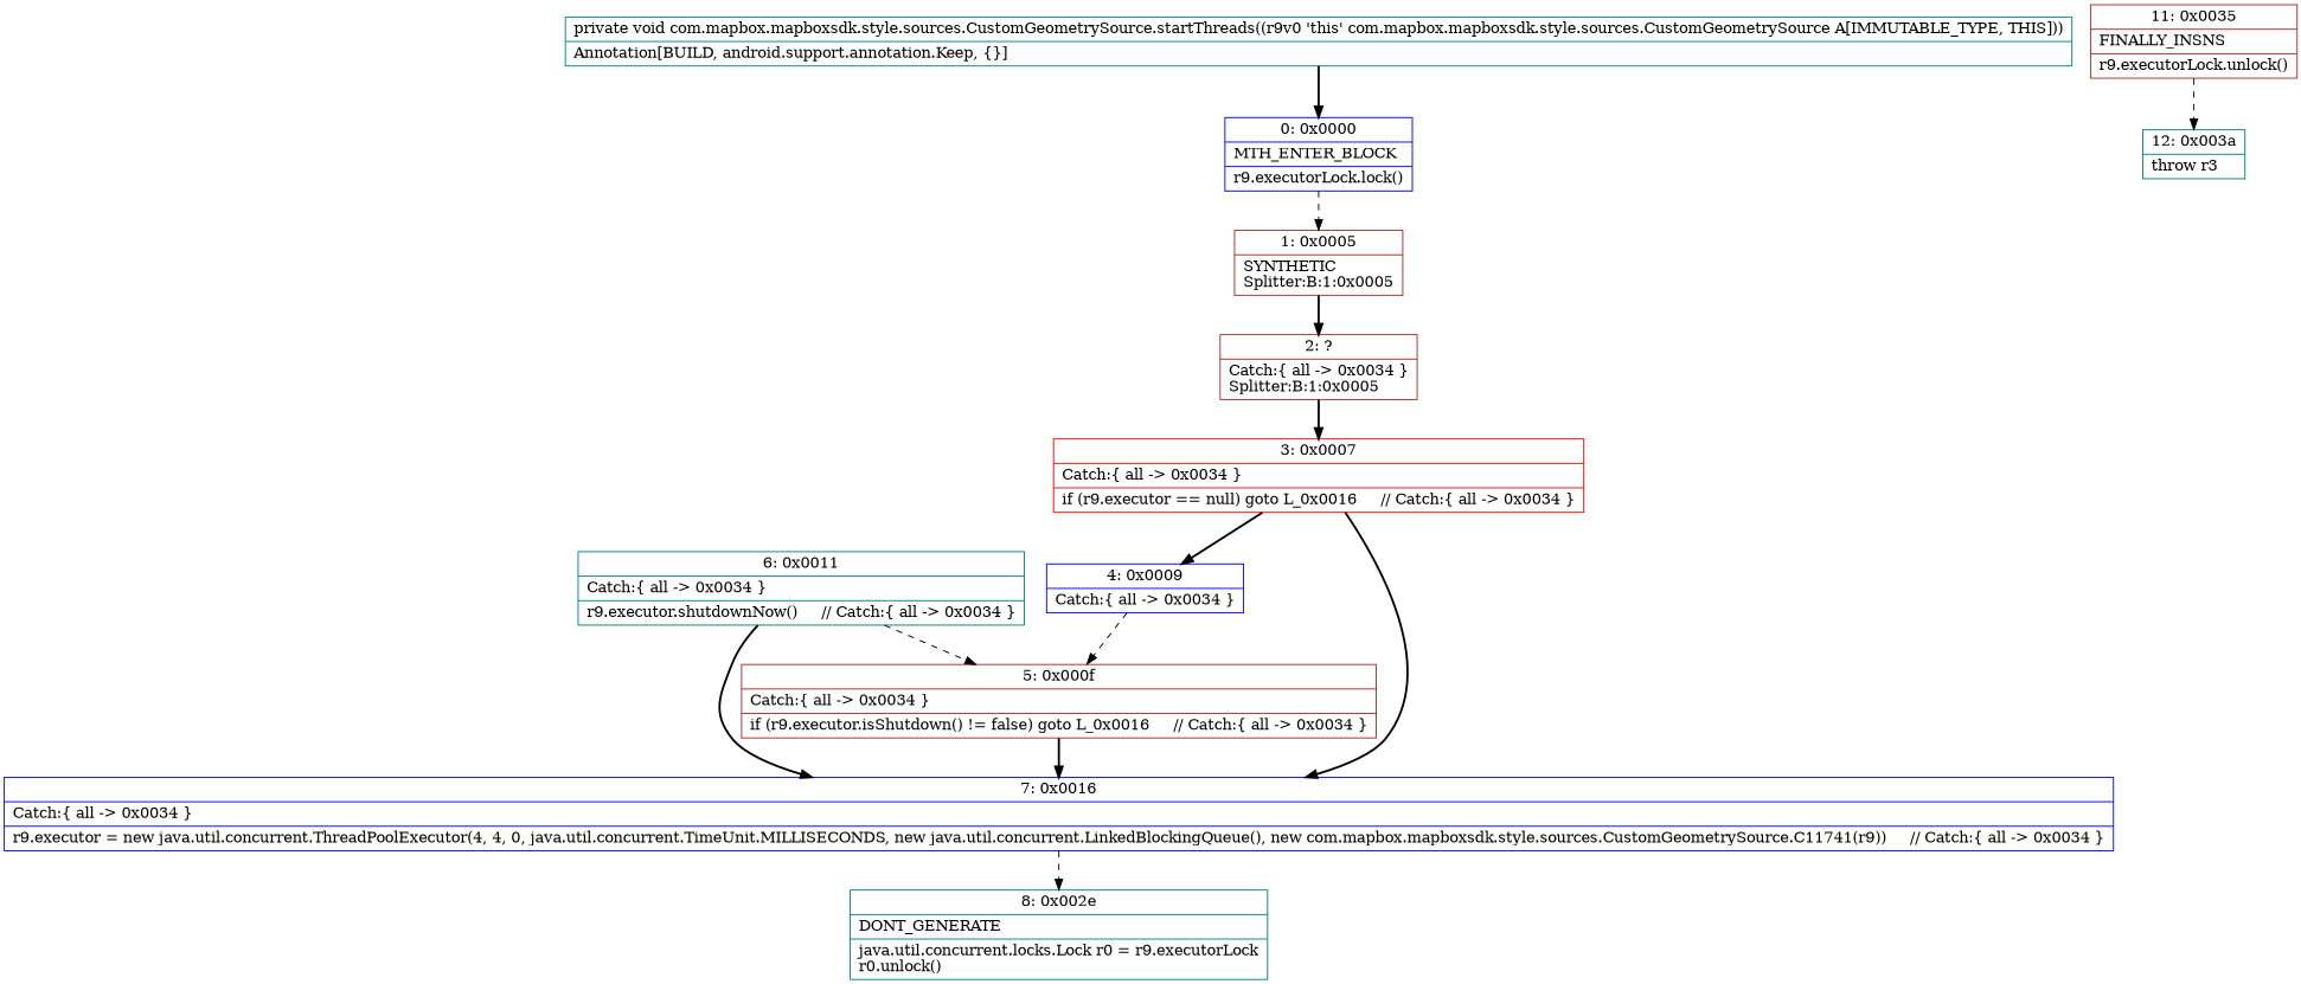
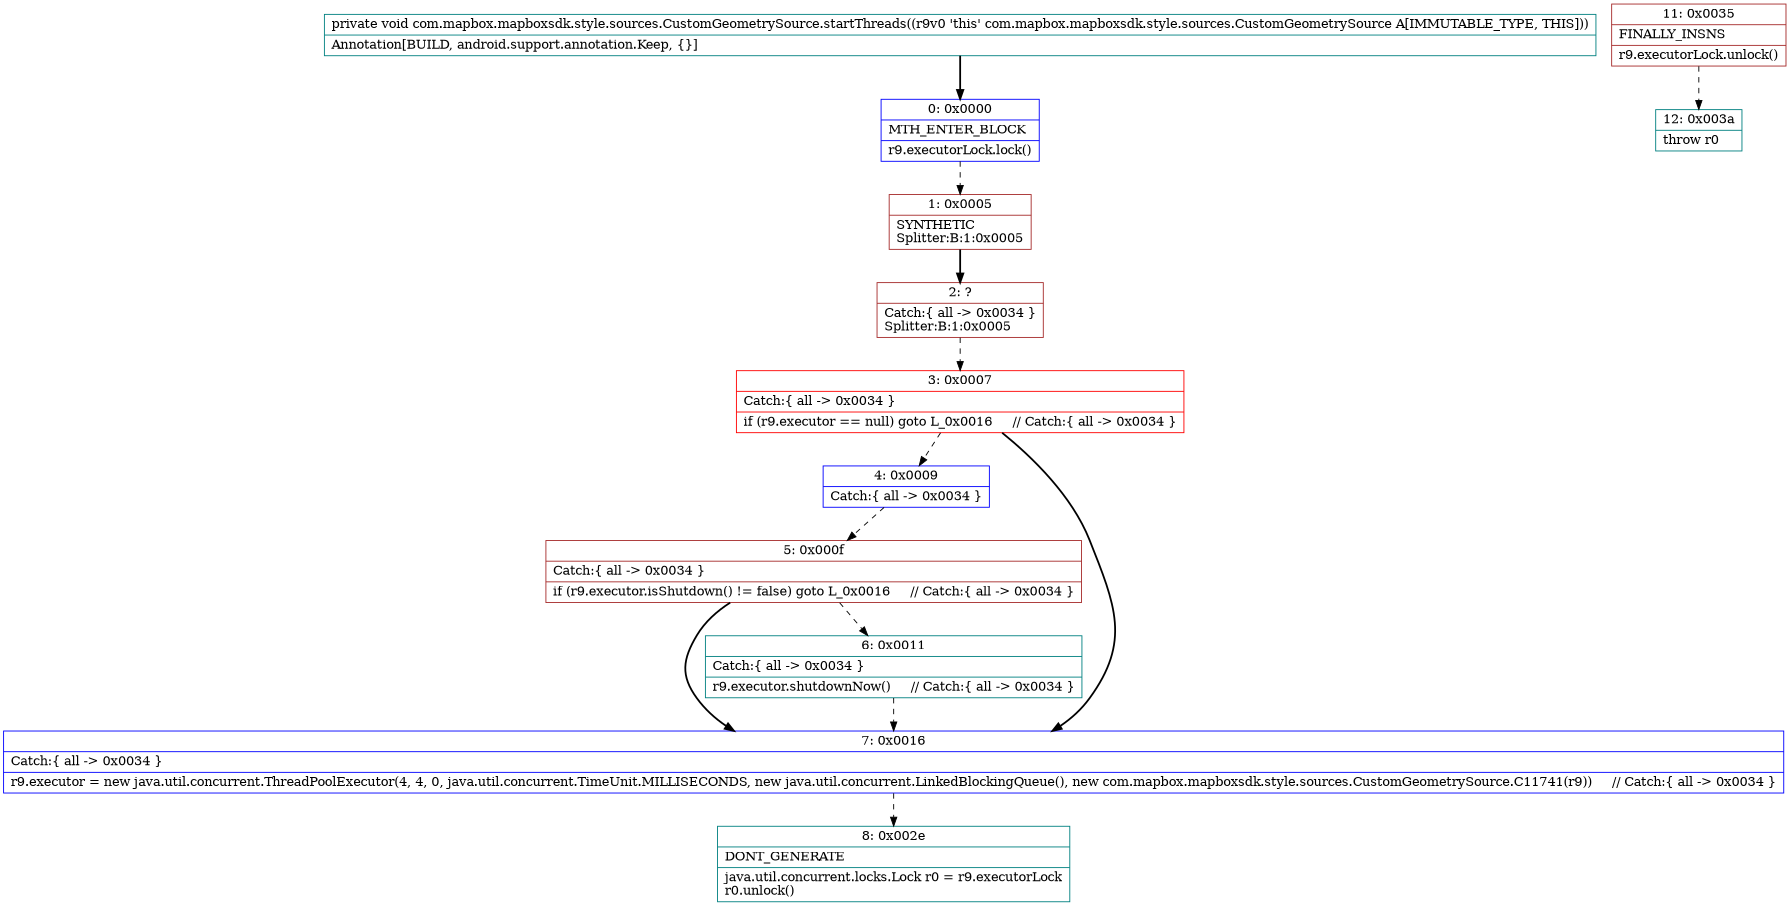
  digraph {
    node [color=brown shape=record]
    edge [style=dashed]
    n1 [color=blue label="{0\:\ 0x0000|MTH_ENTER_BLOCK\l|r9.executorLock.lock()\l}"]
    n2 [label="{1\:\ 0x0005|SYNTHETIC\lSplitter:B:1:0x0005\l}"]
    n3 [label="{2\:\ ?|Catch:\{ all \-\> 0x0034 \}\lSplitter:B:1:0x0005\l}"]
    n4 [color=red label="{3\:\ 0x0007|Catch:\{ all \-\> 0x0034 \}\l|if (r9.executor == null) goto L_0x0016     \/\/ Catch:\{ all \-\> 0x0034 \}\l}"]
    n5 [color=blue label="{4\:\ 0x0009|Catch:\{ all \-\> 0x0034 \}\l}"]
    n6 [color=blue label="{7\:\ 0x0016|Catch:\{ all \-\> 0x0034 \}\l|r9.executor = new java.util.concurrent.ThreadPoolExecutor(4, 4, 0, java.util.concurrent.TimeUnit.MILLISECONDS, new java.util.concurrent.LinkedBlockingQueue(), new com.mapbox.mapboxsdk.style.sources.CustomGeometrySource.C11741(r9))     \/\/ Catch:\{ all \-\> 0x0034 \}\l}"]
    n7 [label="{5\:\ 0x000f|Catch:\{ all \-\> 0x0034 \}\l|if (r9.executor.isShutdown() != false) goto L_0x0016     \/\/ Catch:\{ all \-\> 0x0034 \}\l}"]
    n8 [color=teal label="{8\:\ 0x002e|DONT_GENERATE\l|java.util.concurrent.locks.Lock r0 = r9.executorLock\lr0.unlock()\l}"]
    n9 [color=teal label="{6\:\ 0x0011|Catch:\{ all \-\> 0x0034 \}\l|r9.executor.shutdownNow()     \/\/ Catch:\{ all \-\> 0x0034 \}\l}"]
    n10 [label="{11\:\ 0x0035|FINALLY_INSNS\l|r9.executorLock.unlock()\l}"]
-   n11 [color=teal label="{12\:\ 0x003a|throw r3\l}"]
+   n11 [color=teal label="{12\:\ 0x003a|throw r0\l}"]
    n12 [color=teal label="{private void com.mapbox.mapboxsdk.style.sources.CustomGeometrySource.startThreads((r9v0 'this' com.mapbox.mapboxsdk.style.sources.CustomGeometrySource A[IMMUTABLE_TYPE, THIS]))  | Annotation[BUILD, android.support.annotation.Keep, \{\}]\l}"]
    n1 -> n2
    n2 -> n3 [style=bold]
-   n3 -> n4 [style=bold]
-   n4 -> n5 [style=bold]
+   n3 -> n4
+   n4 -> n5
    n4 -> n6 [style=bold]
    n5 -> n7
    n6 -> n8
    n7 -> n6 [style=bold]
-   n9 -> n7
-   n9 -> n6 [style=bold]
+   n7 -> n9
+   n9 -> n6
    n10 -> n11
    n12 -> n1 [style=bold]
  }
